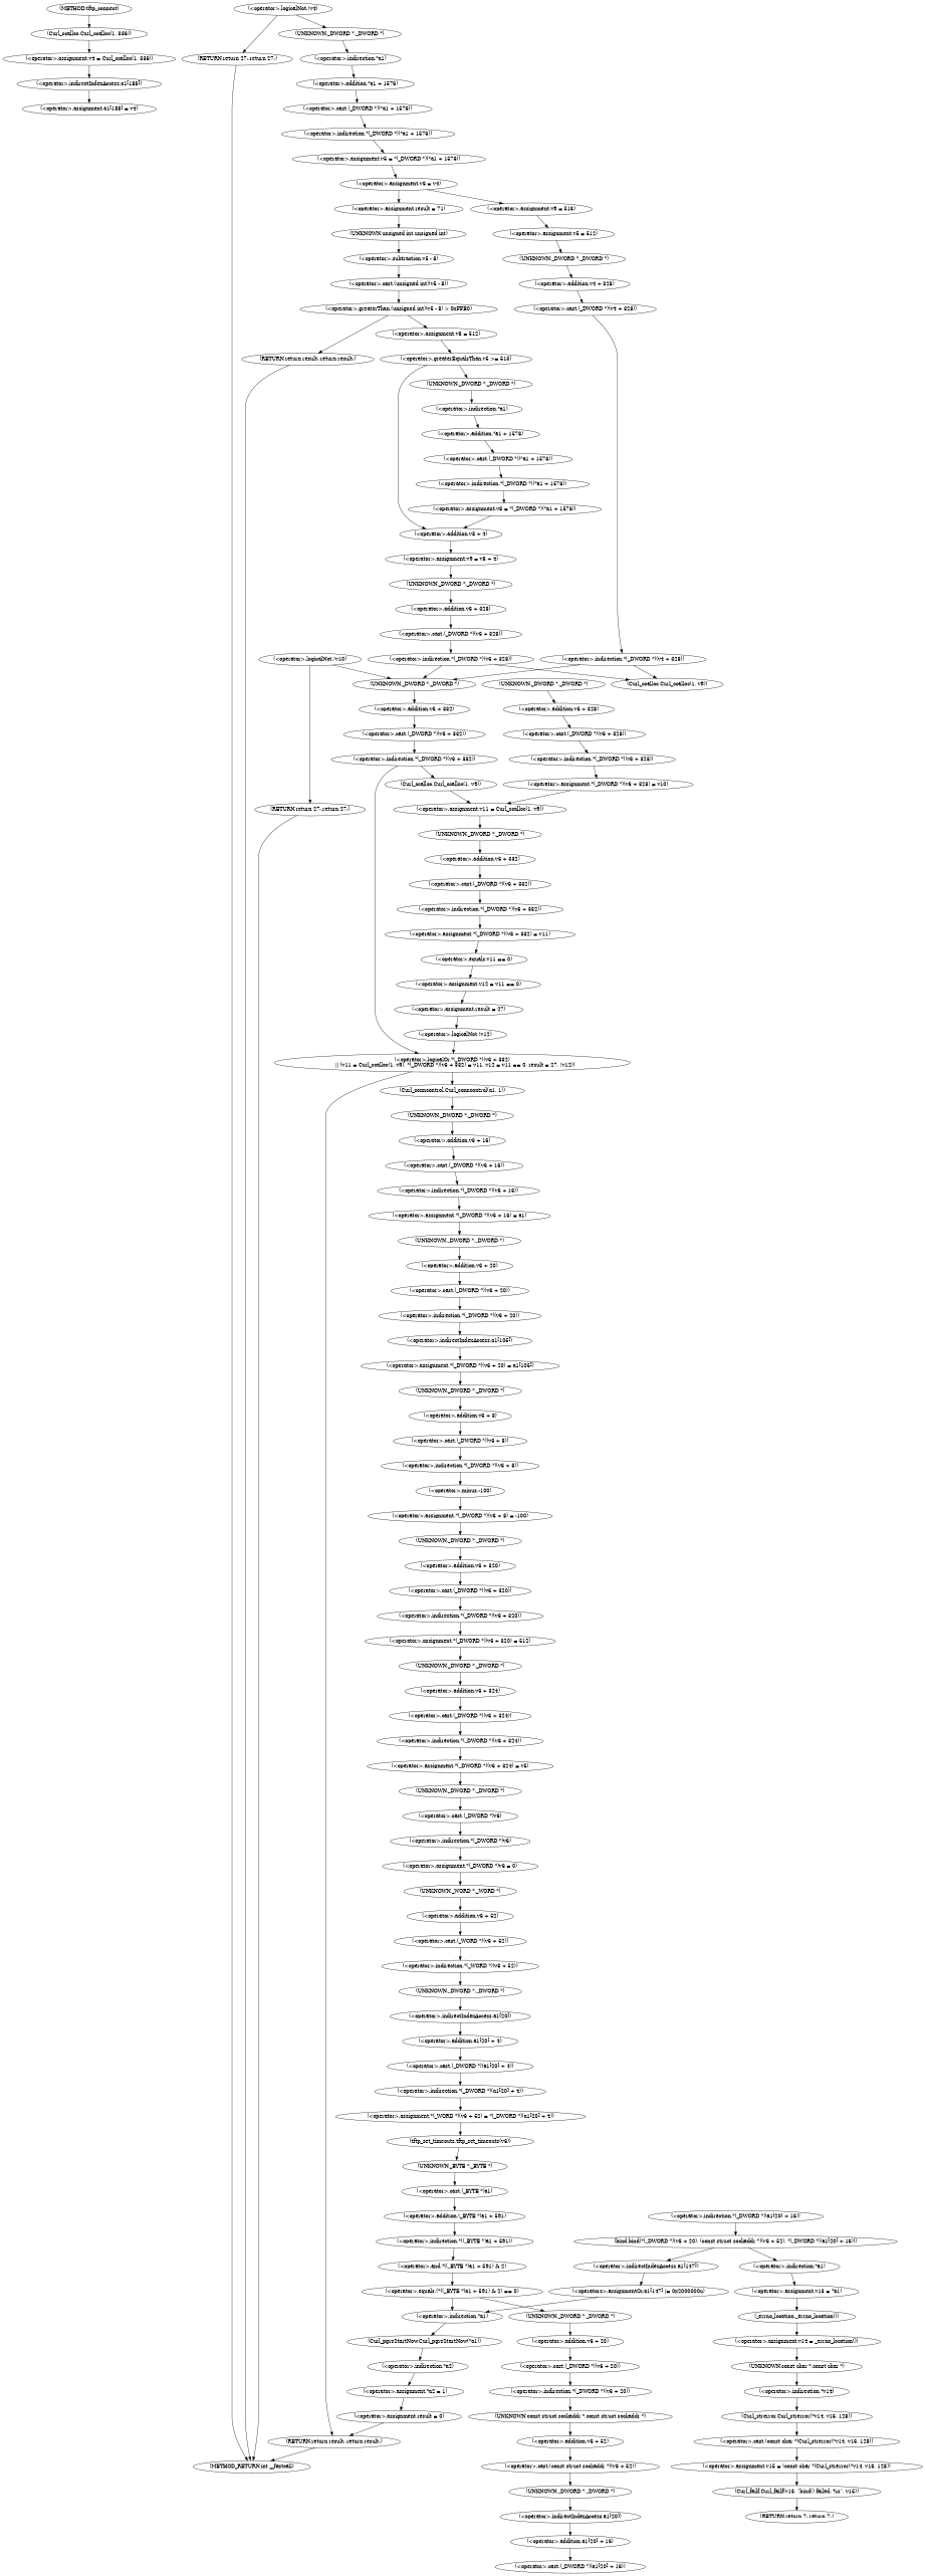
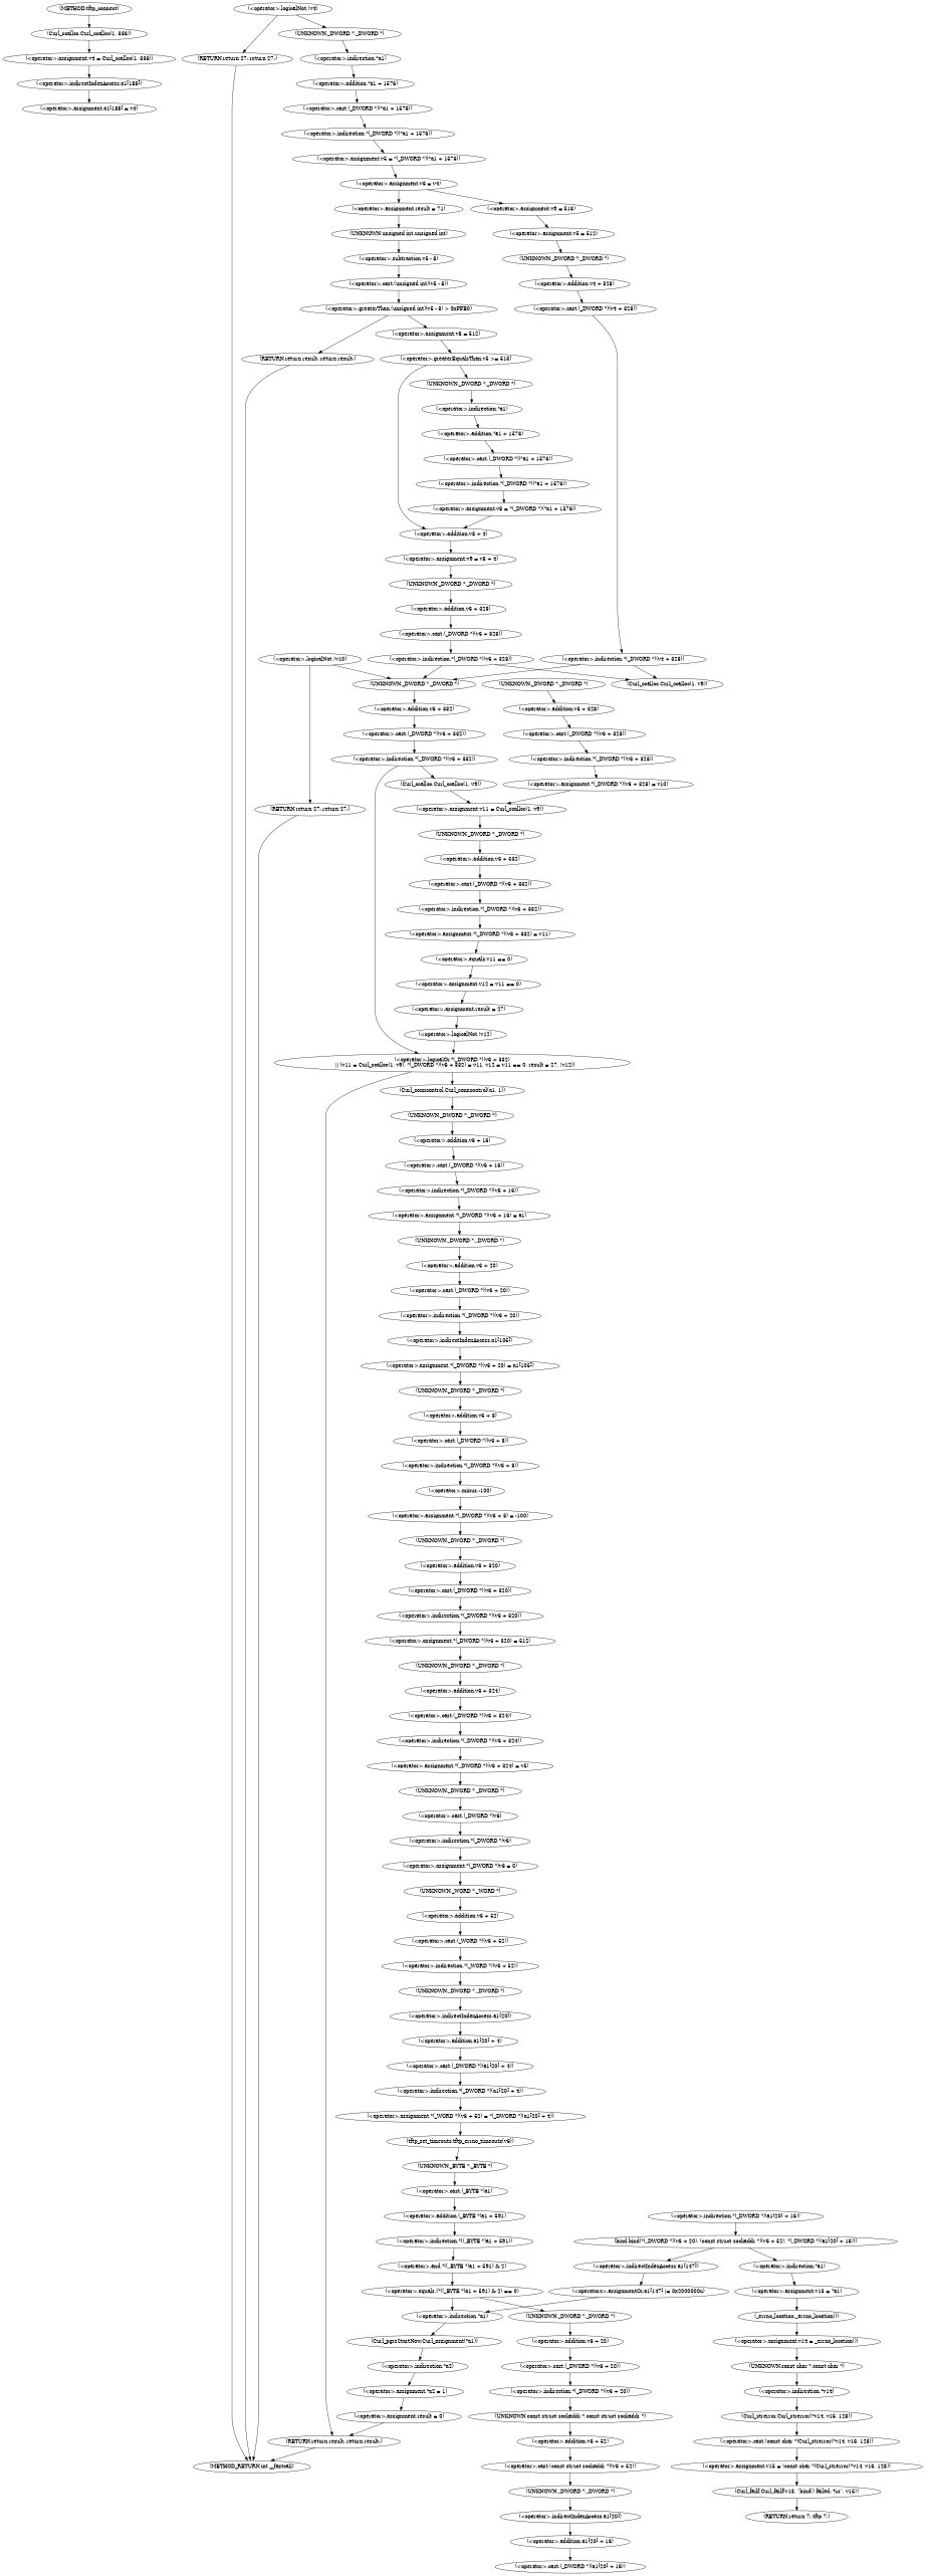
  digraph {
    n1 [label="(<operator>.assignment,v4 = Curl_ccalloc(1, 336))"]
    n2 [label="(<operator>.indirectIndexAccess,a1[188])"]
    n3 [label="(<operator>.assignment,a1[188] = v4)"]
    n4 [label="(Curl_ccalloc,Curl_ccalloc(1, 336))"]
    n5 [label="(<operator>.logicalNot,!v4)"]
    n6 [label="(RETURN,return 27;,return 27;)"]
    n7 [label="(UNKNOWN,_DWORD *,_DWORD *)"]
    n8 [label="(METHOD_RETURN,int __fastcall)"]
    n9 [label="(<operator>.indirection,*a1)"]
    n10 [label="(<operator>.assignment,v5 = *(_DWORD *)(*a1 + 1576))"]
    n11 [label="(<operator>.assignment,v6 = v4)"]
    n12 [label="(<operator>.assignment,result = 71)"]
    n13 [label="(<operator>.assignment,v9 = 516)"]
    n14 [label="(<operator>.indirection,*(_DWORD *)(*a1 + 1576))"]
    n15 [label="(<operator>.cast,(_DWORD *)(*a1 + 1576))"]
    n16 [label="(<operator>.addition,*a1 + 1576)"]
    n17 [label="(UNKNOWN,unsigned int,unsigned int)"]
    n18 [label="(<operator>.assignment,v5 = 512)"]
    n19 [label="(<operator>.subtraction,v5 - 8)"]
    n20 [label="(<operator>.greaterThan,(unsigned int)(v5 - 8) > 0xFFB0)"]
    n21 [label="(RETURN,return result;,return result;)"]
    n22 [label="(<operator>.assignment,v8 = 512)"]
    n23 [label="(<operator>.greaterEqualsThan,v5 >= 513)"]
    n24 [label="(<operator>.cast,(unsigned int)(v5 - 8))"]
    n25 [label="(UNKNOWN,_DWORD *,_DWORD *)"]
    n26 [label="(<operator>.addition,v8 + 4)"]
    n27 [label="(<operator>.indirection,*a1)"]
    n28 [label="(<operator>.assignment,v9 = v8 + 4)"]
    n29 [label="(<operator>.assignment,v8 = *(_DWORD *)(*a1 + 1576))"]
    n30 [label="(<operator>.indirection,*(_DWORD *)(*a1 + 1576))"]
    n31 [label="(<operator>.cast,(_DWORD *)(*a1 + 1576))"]
    n32 [label="(<operator>.addition,*a1 + 1576)"]
    n33 [label="(UNKNOWN,_DWORD *,_DWORD *)"]
    n34 [label="(<operator>.addition,v6 + 328)"]
    n35 [label="(<operator>.indirection,*(_DWORD *)(v6 + 328))"]
    n36 [label="(Curl_ccalloc,Curl_ccalloc(1, v9))"]
    n37 [label="(UNKNOWN,_DWORD *,_DWORD *)"]
    n38 [label="(<operator>.addition,v6 + 332)"]
    n39 [label="(<operator>.cast,(_DWORD *)(v6 + 328))"]
    n40 [label="(UNKNOWN,_DWORD *,_DWORD *)"]
    n41 [label="(<operator>.addition,v4 + 328)"]
    n42 [label="(<operator>.indirection,*(_DWORD *)(v4 + 328))"]
    n43 [label="(<operator>.cast,(_DWORD *)(v4 + 328))"]
    n44 [label="(UNKNOWN,_DWORD *,_DWORD *)"]
    n45 [label="(<operator>.addition,v6 + 328)"]
    n46 [label="(<operator>.assignment,*(_DWORD *)(v6 + 328) = v10)"]
    n47 [label="(<operator>.assignment,v11 = Curl_ccalloc(1, v9))"]
    n48 [label="(<operator>.logicalNot,!v10)"]
    n49 [label="(RETURN,return 27;,return 27;)"]
    n50 [label="(<operator>.indirection,*(_DWORD *)(v6 + 328))"]
    n51 [label="(<operator>.cast,(_DWORD *)(v6 + 328))"]
    n52 [label="(<operator>.logicalOr,*(_DWORD *)(v6 + 332)\n    || (v11 = Curl_ccalloc(1, v9), *(_DWORD *)(v6 + 332) = v11, v12 = v11 == 0, result = 27, !v12))"]
    n53 [label="(Curl_conncontrol,Curl_conncontrol(a1, 1))"]
    n54 [label="(RETURN,return result;,return result;)"]
    n55 [label="(UNKNOWN,_DWORD *,_DWORD *)"]
    n56 [label="(<operator>.indirection,*(_DWORD *)(v6 + 332))"]
    n57 [label="(Curl_ccalloc,Curl_ccalloc(1, v9))"]
    n58 [label="(<operator>.cast,(_DWORD *)(v6 + 332))"]
    n59 [label="(UNKNOWN,_DWORD *,_DWORD *)"]
    n60 [label="(<operator>.addition,v6 + 332)"]
    n61 [label="(<operator>.assignment,*(_DWORD *)(v6 + 332) = v11)"]
    n62 [label="(<operator>.equals,v11 == 0)"]
    n63 [label="(<operator>.assignment,v12 = v11 == 0)"]
    n64 [label="(<operator>.indirection,*(_DWORD *)(v6 + 332))"]
    n65 [label="(<operator>.cast,(_DWORD *)(v6 + 332))"]
    n66 [label="(<operator>.assignment,result = 27)"]
    n67 [label="(<operator>.logicalNot,!v12)"]
    n68 [label="(<operator>.addition,v6 + 16)"]
    n69 [label="(<operator>.assignment,*(_DWORD *)(v6 + 16) = a1)"]
    n70 [label="(UNKNOWN,_DWORD *,_DWORD *)"]
    n71 [label="(<operator>.addition,v6 + 20)"]
    n72 [label="(<operator>.indirection,*(_DWORD *)(v6 + 16))"]
    n73 [label="(<operator>.cast,(_DWORD *)(v6 + 16))"]
    n74 [label="(<operator>.assignment,*(_DWORD *)(v6 + 20) = a1[105])"]
    n75 [label="(UNKNOWN,_DWORD *,_DWORD *)"]
    n76 [label="(<operator>.addition,v6 + 8)"]
    n77 [label="(<operator>.indirection,*(_DWORD *)(v6 + 20))"]
    n78 [label="(<operator>.indirectIndexAccess,a1[105])"]
    n79 [label="(<operator>.cast,(_DWORD *)(v6 + 20))"]
    n80 [label="(<operator>.assignment,*(_DWORD *)(v6 + 8) = -100)"]
    n81 [label="(UNKNOWN,_DWORD *,_DWORD *)"]
    n82 [label="(<operator>.addition,v6 + 320)"]
    n83 [label="(<operator>.indirection,*(_DWORD *)(v6 + 8))"]
    n84 [label="(<operator>.minus,-100)"]
    n85 [label="(<operator>.cast,(_DWORD *)(v6 + 8))"]
    n86 [label="(<operator>.assignment,*(_DWORD *)(v6 + 320) = 512)"]
    n87 [label="(UNKNOWN,_DWORD *,_DWORD *)"]
    n88 [label="(<operator>.addition,v6 + 324)"]
    n89 [label="(<operator>.indirection,*(_DWORD *)(v6 + 320))"]
    n90 [label="(<operator>.cast,(_DWORD *)(v6 + 320))"]
    n91 [label="(<operator>.assignment,*(_DWORD *)(v6 + 324) = v5)"]
    n92 [label="(UNKNOWN,_DWORD *,_DWORD *)"]
    n93 [label="(<operator>.cast,(_DWORD *)v6)"]
    n94 [label="(<operator>.indirection,*(_DWORD *)(v6 + 324))"]
    n95 [label="(<operator>.cast,(_DWORD *)(v6 + 324))"]
    n96 [label="(<operator>.assignment,*(_DWORD *)v6 = 0)"]
    n97 [label="(UNKNOWN,_WORD *,_WORD *)"]
    n98 [label="(<operator>.addition,v6 + 52)"]
    n99 [label="(<operator>.indirection,*(_DWORD *)v6)"]
    n100 [label="(<operator>.assignment,*(_WORD *)(v6 + 52) = *(_DWORD *)(a1[20] + 4))"]
-   n101 [label="(tftp_set_timeouts,tftp_set_timeouts(v6))"]
+   n101 [label="(tftp_set_timeouts,tftp_errno_timeouts(v6))"]
    n102 [label="(UNKNOWN,_BYTE *,_BYTE *)"]
    n103 [label="(<operator>.indirection,*(_WORD *)(v6 + 52))"]
    n104 [label="(UNKNOWN,_DWORD *,_DWORD *)"]
    n105 [label="(<operator>.indirectIndexAccess,a1[20])"]
    n106 [label="(<operator>.cast,(_WORD *)(v6 + 52))"]
    n107 [label="(<operator>.indirection,*(_DWORD *)(a1[20] + 4))"]
    n108 [label="(<operator>.cast,(_DWORD *)(a1[20] + 4))"]
    n109 [label="(<operator>.addition,a1[20] + 4)"]
    n110 [label="(<operator>.cast,(_BYTE *)a1)"]
    n111 [label="(<operator>.equals,(*((_BYTE *)a1 + 591) & 2) == 0)"]
    n112 [label="(UNKNOWN,_DWORD *,_DWORD *)"]
    n113 [label="(<operator>.indirection,*a1)"]
    n114 [label="(<operator>.addition,v6 + 20)"]
-   n115 [label="(Curl_pgrsStartNow,Curl_pgrsStartNow(*a1))"]
+   n115 [label="(Curl_pgrsStartNow,Curl_assignment(*a1))"]
    n116 [label="(<operator>.and,*((_BYTE *)a1 + 591) & 2)"]
    n117 [label="(<operator>.indirection,*((_BYTE *)a1 + 591))"]
    n118 [label="(<operator>.addition,(_BYTE *)a1 + 591)"]
    n119 [label="(bind,bind(*(_DWORD *)(v6 + 20), (const struct sockaddr *)(v6 + 52), *(_DWORD *)(a1[20] + 16)))"]
    n120 [label="(<operator>.indirection,*a1)"]
    n121 [label="(<operator>.indirectIndexAccess,a1[147])"]
    n122 [label="(<operator>.assignment,v13 = *a1)"]
    n123 [label="(<operators>.assignmentOr,a1[147] |= 0x2000000u)"]
    n124 [label="(<operator>.indirection,*(_DWORD *)(v6 + 20))"]
    n125 [label="(UNKNOWN,const struct sockaddr *,const struct sockaddr *)"]
    n126 [label="(<operator>.addition,v6 + 52)"]
    n127 [label="(<operator>.cast,(_DWORD *)(v6 + 20))"]
    n128 [label="(<operator>.cast,(const struct sockaddr *)(v6 + 52))"]
    n129 [label="(UNKNOWN,_DWORD *,_DWORD *)"]
    n130 [label="(<operator>.indirectIndexAccess,a1[20])"]
    n131 [label="(<operator>.indirection,*(_DWORD *)(a1[20] + 16))"]
    n132 [label="(<operator>.cast,(_DWORD *)(a1[20] + 16))"]
    n133 [label="(<operator>.addition,a1[20] + 16)"]
    n134 [label="(_errno_location,_errno_location())"]
    n135 [label="(<operator>.assignment,v14 = _errno_location())"]
    n136 [label="(UNKNOWN,const char *,const char *)"]
    n137 [label="(<operator>.indirection,*v14)"]
    n138 [label="(<operator>.assignment,v15 = (const char *)Curl_strerror(*v14, v16, 128))"]
    n139 [label="(Curl_failf,Curl_failf(v13, \"bind() failed; %s\", v15))"]
-   n140 [label="(RETURN,return 7;,return 7;)"]
+   n140 [label="(RETURN,return 7;,tftp 7;)"]
    n141 [label="(<operator>.cast,(const char *)Curl_strerror(*v14, v16, 128))"]
    n142 [label="(Curl_strerror,Curl_strerror(*v14, v16, 128))"]
    n143 [label="(<operator>.indirection,*a2)"]
    n144 [label="(<operator>.assignment,*a2 = 1)"]
    n145 [label="(<operator>.assignment,result = 0)"]
    n146 [label="(METHOD,tftp_connect)"]
    n1 -> n2
    n2 -> n3
    n4 -> n1
    n5 -> n6
    n5 -> n7
    n6 -> n8
    n7 -> n9
    n9 -> n16
    n10 -> n11
    n11 -> n12
    n11 -> n13
    n12 -> n17
    n13 -> n18
    n14 -> n10
    n15 -> n14
    n16 -> n15
    n17 -> n19
    n18 -> n40
    n19 -> n24
    n20 -> n21
    n20 -> n22
    n21 -> n8
    n22 -> n23
    n23 -> n25
    n23 -> n26
    n24 -> n20
    n25 -> n27
    n26 -> n28
    n27 -> n32
    n28 -> n33
    n29 -> n26
    n30 -> n29
    n31 -> n30
    n32 -> n31
    n33 -> n34
    n34 -> n39
    n35 -> n36
    n35 -> n37
    n37 -> n38
    n38 -> n58
    n39 -> n35
    n40 -> n41
    n41 -> n43
    n42 -> n36
    n42 -> n37
    n43 -> n42
    n44 -> n45
    n45 -> n51
    n46 -> n47
    n47 -> n59
    n48 -> n37
    n48 -> n49
    n49 -> n8
    n50 -> n46
    n51 -> n50
    n52 -> n53
    n52 -> n54
    n53 -> n55
    n54 -> n8
    n55 -> n68
    n56 -> n52
    n56 -> n57
    n57 -> n47
    n58 -> n56
    n59 -> n60
    n60 -> n65
    n61 -> n62
    n62 -> n63
    n63 -> n66
    n64 -> n61
    n65 -> n64
    n66 -> n67
    n67 -> n52
    n68 -> n73
    n69 -> n70
    n70 -> n71
    n71 -> n79
    n72 -> n69
    n73 -> n72
    n74 -> n75
    n75 -> n76
    n76 -> n85
    n77 -> n78
    n78 -> n74
    n79 -> n77
    n80 -> n81
    n81 -> n82
    n82 -> n90
    n83 -> n84
    n84 -> n80
    n85 -> n83
    n86 -> n87
    n87 -> n88
    n88 -> n95
    n89 -> n86
    n90 -> n89
    n91 -> n92
    n92 -> n93
    n93 -> n99
    n94 -> n91
    n95 -> n94
    n96 -> n97
    n97 -> n98
    n98 -> n106
    n99 -> n96
    n100 -> n101
    n101 -> n102
    n102 -> n110
    n103 -> n104
    n104 -> n105
    n105 -> n109
    n106 -> n103
    n107 -> n100
    n108 -> n107
    n109 -> n108
    n110 -> n118
    n111 -> n112
    n111 -> n113
    n112 -> n114
    n113 -> n115
    n114 -> n127
    n115 -> n143
    n116 -> n111
    n117 -> n116
    n118 -> n117
    n119 -> n120
    n119 -> n121
    n120 -> n122
    n121 -> n123
    n122 -> n134
    n123 -> n113
    n124 -> n125
    n125 -> n126
    n126 -> n128
    n127 -> n124
    n128 -> n129
    n129 -> n130
    n130 -> n133
    n131 -> n119
    n133 -> n132
    n134 -> n135
    n135 -> n136
    n136 -> n137
    n137 -> n142
    n138 -> n139
    n139 -> n140
    n141 -> n138
    n142 -> n141
    n143 -> n144
    n144 -> n145
    n145 -> n54
    n146 -> n4
  }
